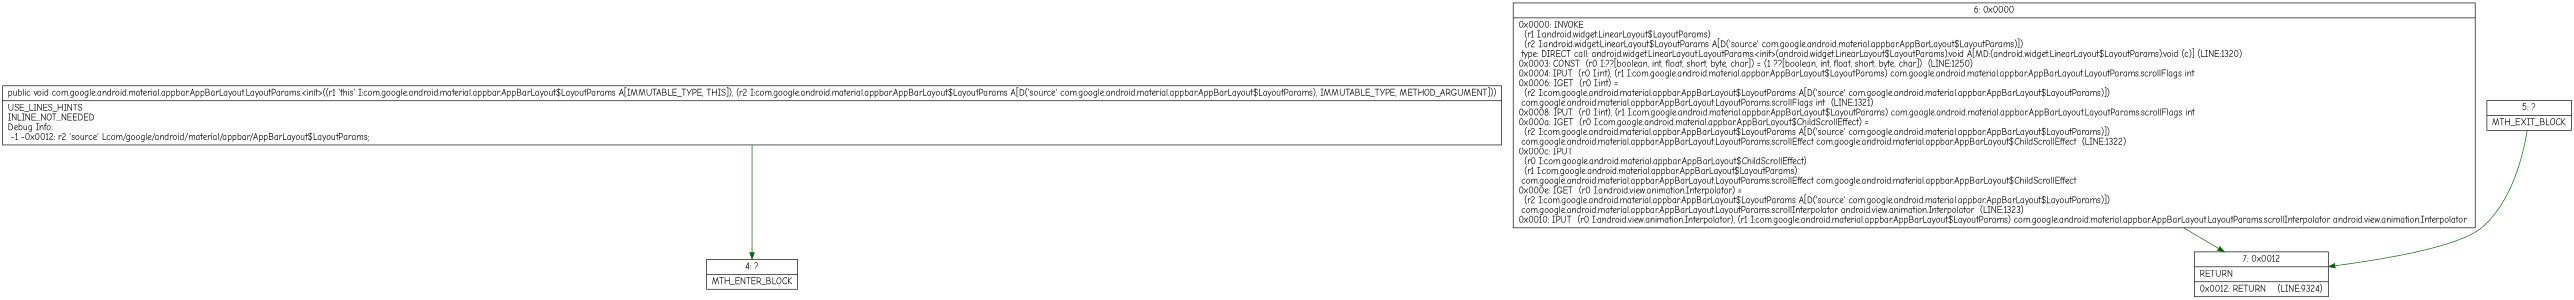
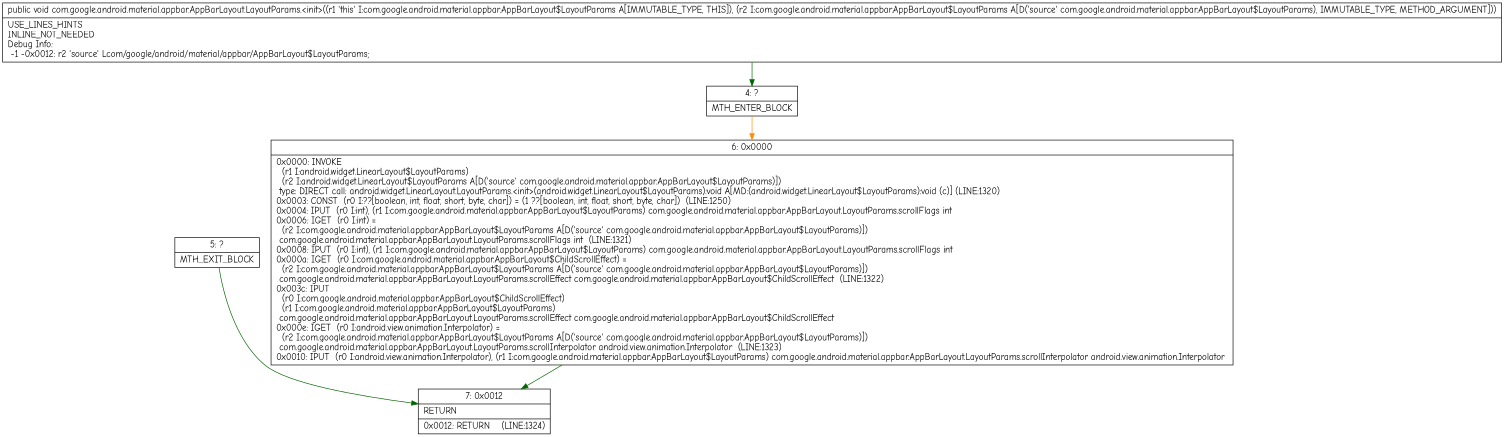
  digraph {
    fontname="Comic Neue"
    node [fontname="Comic Neue" shape=record]
    edge [color=darkgreen fontname="Comic Neue"]
    n1 [label="{4\:\ ?|MTH_ENTER_BLOCK\l}"]
-   n2 [label="{6\:\ 0x0000|0x0000: INVOKE  \l  (r1 I:android.widget.LinearLayout$LayoutParams)\l  (r2 I:android.widget.LinearLayout$LayoutParams A[D('source' com.google.android.material.appbar.AppBarLayout$LayoutParams)])\l type: DIRECT call: android.widget.LinearLayout.LayoutParams.\<init\>(android.widget.LinearLayout$LayoutParams):void A[MD:(android.widget.LinearLayout$LayoutParams):void (c)] (LINE:1320)\l0x0003: CONST  (r0 I:??[boolean, int, float, short, byte, char]) = (1 ??[boolean, int, float, short, byte, char])  (LINE:1250)\l0x0004: IPUT  (r0 I:int), (r1 I:com.google.android.material.appbar.AppBarLayout$LayoutParams) com.google.android.material.appbar.AppBarLayout.LayoutParams.scrollFlags int \l0x0006: IGET  (r0 I:int) = \l  (r2 I:com.google.android.material.appbar.AppBarLayout$LayoutParams A[D('source' com.google.android.material.appbar.AppBarLayout$LayoutParams)])\l com.google.android.material.appbar.AppBarLayout.LayoutParams.scrollFlags int  (LINE:1321)\l0x0008: IPUT  (r0 I:int), (r1 I:com.google.android.material.appbar.AppBarLayout$LayoutParams) com.google.android.material.appbar.AppBarLayout.LayoutParams.scrollFlags int \l0x000a: IGET  (r0 I:com.google.android.material.appbar.AppBarLayout$ChildScrollEffect) = \l  (r2 I:com.google.android.material.appbar.AppBarLayout$LayoutParams A[D('source' com.google.android.material.appbar.AppBarLayout$LayoutParams)])\l com.google.android.material.appbar.AppBarLayout.LayoutParams.scrollEffect com.google.android.material.appbar.AppBarLayout$ChildScrollEffect  (LINE:1322)\l0x000c: IPUT  \l  (r0 I:com.google.android.material.appbar.AppBarLayout$ChildScrollEffect)\l  (r1 I:com.google.android.material.appbar.AppBarLayout$LayoutParams)\l com.google.android.material.appbar.AppBarLayout.LayoutParams.scrollEffect com.google.android.material.appbar.AppBarLayout$ChildScrollEffect \l0x000e: IGET  (r0 I:android.view.animation.Interpolator) = \l  (r2 I:com.google.android.material.appbar.AppBarLayout$LayoutParams A[D('source' com.google.android.material.appbar.AppBarLayout$LayoutParams)])\l com.google.android.material.appbar.AppBarLayout.LayoutParams.scrollInterpolator android.view.animation.Interpolator  (LINE:1323)\l0x0010: IPUT  (r0 I:android.view.animation.Interpolator), (r1 I:com.google.android.material.appbar.AppBarLayout$LayoutParams) com.google.android.material.appbar.AppBarLayout.LayoutParams.scrollInterpolator android.view.animation.Interpolator \l}"]
-   n3 [label="{7\:\ 0x0012|RETURN\l|0x0012: RETURN    (LINE:9324)\l}"]
+   n2 [label="{6\:\ 0x0000|0x0000: INVOKE  \l  (r1 I:android.widget.LinearLayout$LayoutParams)\l  (r2 I:android.widget.LinearLayout$LayoutParams A[D('source' com.google.android.material.appbar.AppBarLayout$LayoutParams)])\l type: DIRECT call: android.widget.LinearLayout.LayoutParams.\<init\>(android.widget.LinearLayout$LayoutParams):void A[MD:(android.widget.LinearLayout$LayoutParams):void (c)] (LINE:1320)\l0x0003: CONST  (r0 I:??[boolean, int, float, short, byte, char]) = (1 ??[boolean, int, float, short, byte, char])  (LINE:1250)\l0x0004: IPUT  (r0 I:int), (r1 I:com.google.android.material.appbar.AppBarLayout$LayoutParams) com.google.android.material.appbar.AppBarLayout.LayoutParams.scrollFlags int \l0x0006: IGET  (r0 I:int) = \l  (r2 I:com.google.android.material.appbar.AppBarLayout$LayoutParams A[D('source' com.google.android.material.appbar.AppBarLayout$LayoutParams)])\l com.google.android.material.appbar.AppBarLayout.LayoutParams.scrollFlags int  (LINE:1321)\l0x0008: IPUT  (r0 I:int), (r1 I:com.google.android.material.appbar.AppBarLayout$LayoutParams) com.google.android.material.appbar.AppBarLayout.LayoutParams.scrollFlags int \l0x000a: IGET  (r0 I:com.google.android.material.appbar.AppBarLayout$ChildScrollEffect) = \l  (r2 I:com.google.android.material.appbar.AppBarLayout$LayoutParams A[D('source' com.google.android.material.appbar.AppBarLayout$LayoutParams)])\l com.google.android.material.appbar.AppBarLayout.LayoutParams.scrollEffect com.google.android.material.appbar.AppBarLayout$ChildScrollEffect  (LINE:1322)\l0x003c: IPUT  \l  (r0 I:com.google.android.material.appbar.AppBarLayout$ChildScrollEffect)\l  (r1 I:com.google.android.material.appbar.AppBarLayout$LayoutParams)\l com.google.android.material.appbar.AppBarLayout.LayoutParams.scrollEffect com.google.android.material.appbar.AppBarLayout$ChildScrollEffect \l0x000e: IGET  (r0 I:android.view.animation.Interpolator) = \l  (r2 I:com.google.android.material.appbar.AppBarLayout$LayoutParams A[D('source' com.google.android.material.appbar.AppBarLayout$LayoutParams)])\l com.google.android.material.appbar.AppBarLayout.LayoutParams.scrollInterpolator android.view.animation.Interpolator  (LINE:1323)\l0x0010: IPUT  (r0 I:android.view.animation.Interpolator), (r1 I:com.google.android.material.appbar.AppBarLayout$LayoutParams) com.google.android.material.appbar.AppBarLayout.LayoutParams.scrollInterpolator android.view.animation.Interpolator \l}"]
+   n3 [label="{7\:\ 0x0012|RETURN\l|0x0012: RETURN    (LINE:1324)\l}"]
    n4 [label="{5\:\ ?|MTH_EXIT_BLOCK\l}"]
    n5 [label="{public void com.google.android.material.appbar.AppBarLayout.LayoutParams.\<init\>((r1 'this' I:com.google.android.material.appbar.AppBarLayout$LayoutParams A[IMMUTABLE_TYPE, THIS]), (r2 I:com.google.android.material.appbar.AppBarLayout$LayoutParams A[D('source' com.google.android.material.appbar.AppBarLayout$LayoutParams), IMMUTABLE_TYPE, METHOD_ARGUMENT]))  | USE_LINES_HINTS\lINLINE_NOT_NEEDED\lDebug Info:\l  \-1 \-0x0012: r2 'source' Lcom\/google\/android\/material\/appbar\/AppBarLayout$LayoutParams;\l}"]
+   n1 -> n2 [color=darkorange]
    n2 -> n3
    n4 -> n3
    n5 -> n1
  }
